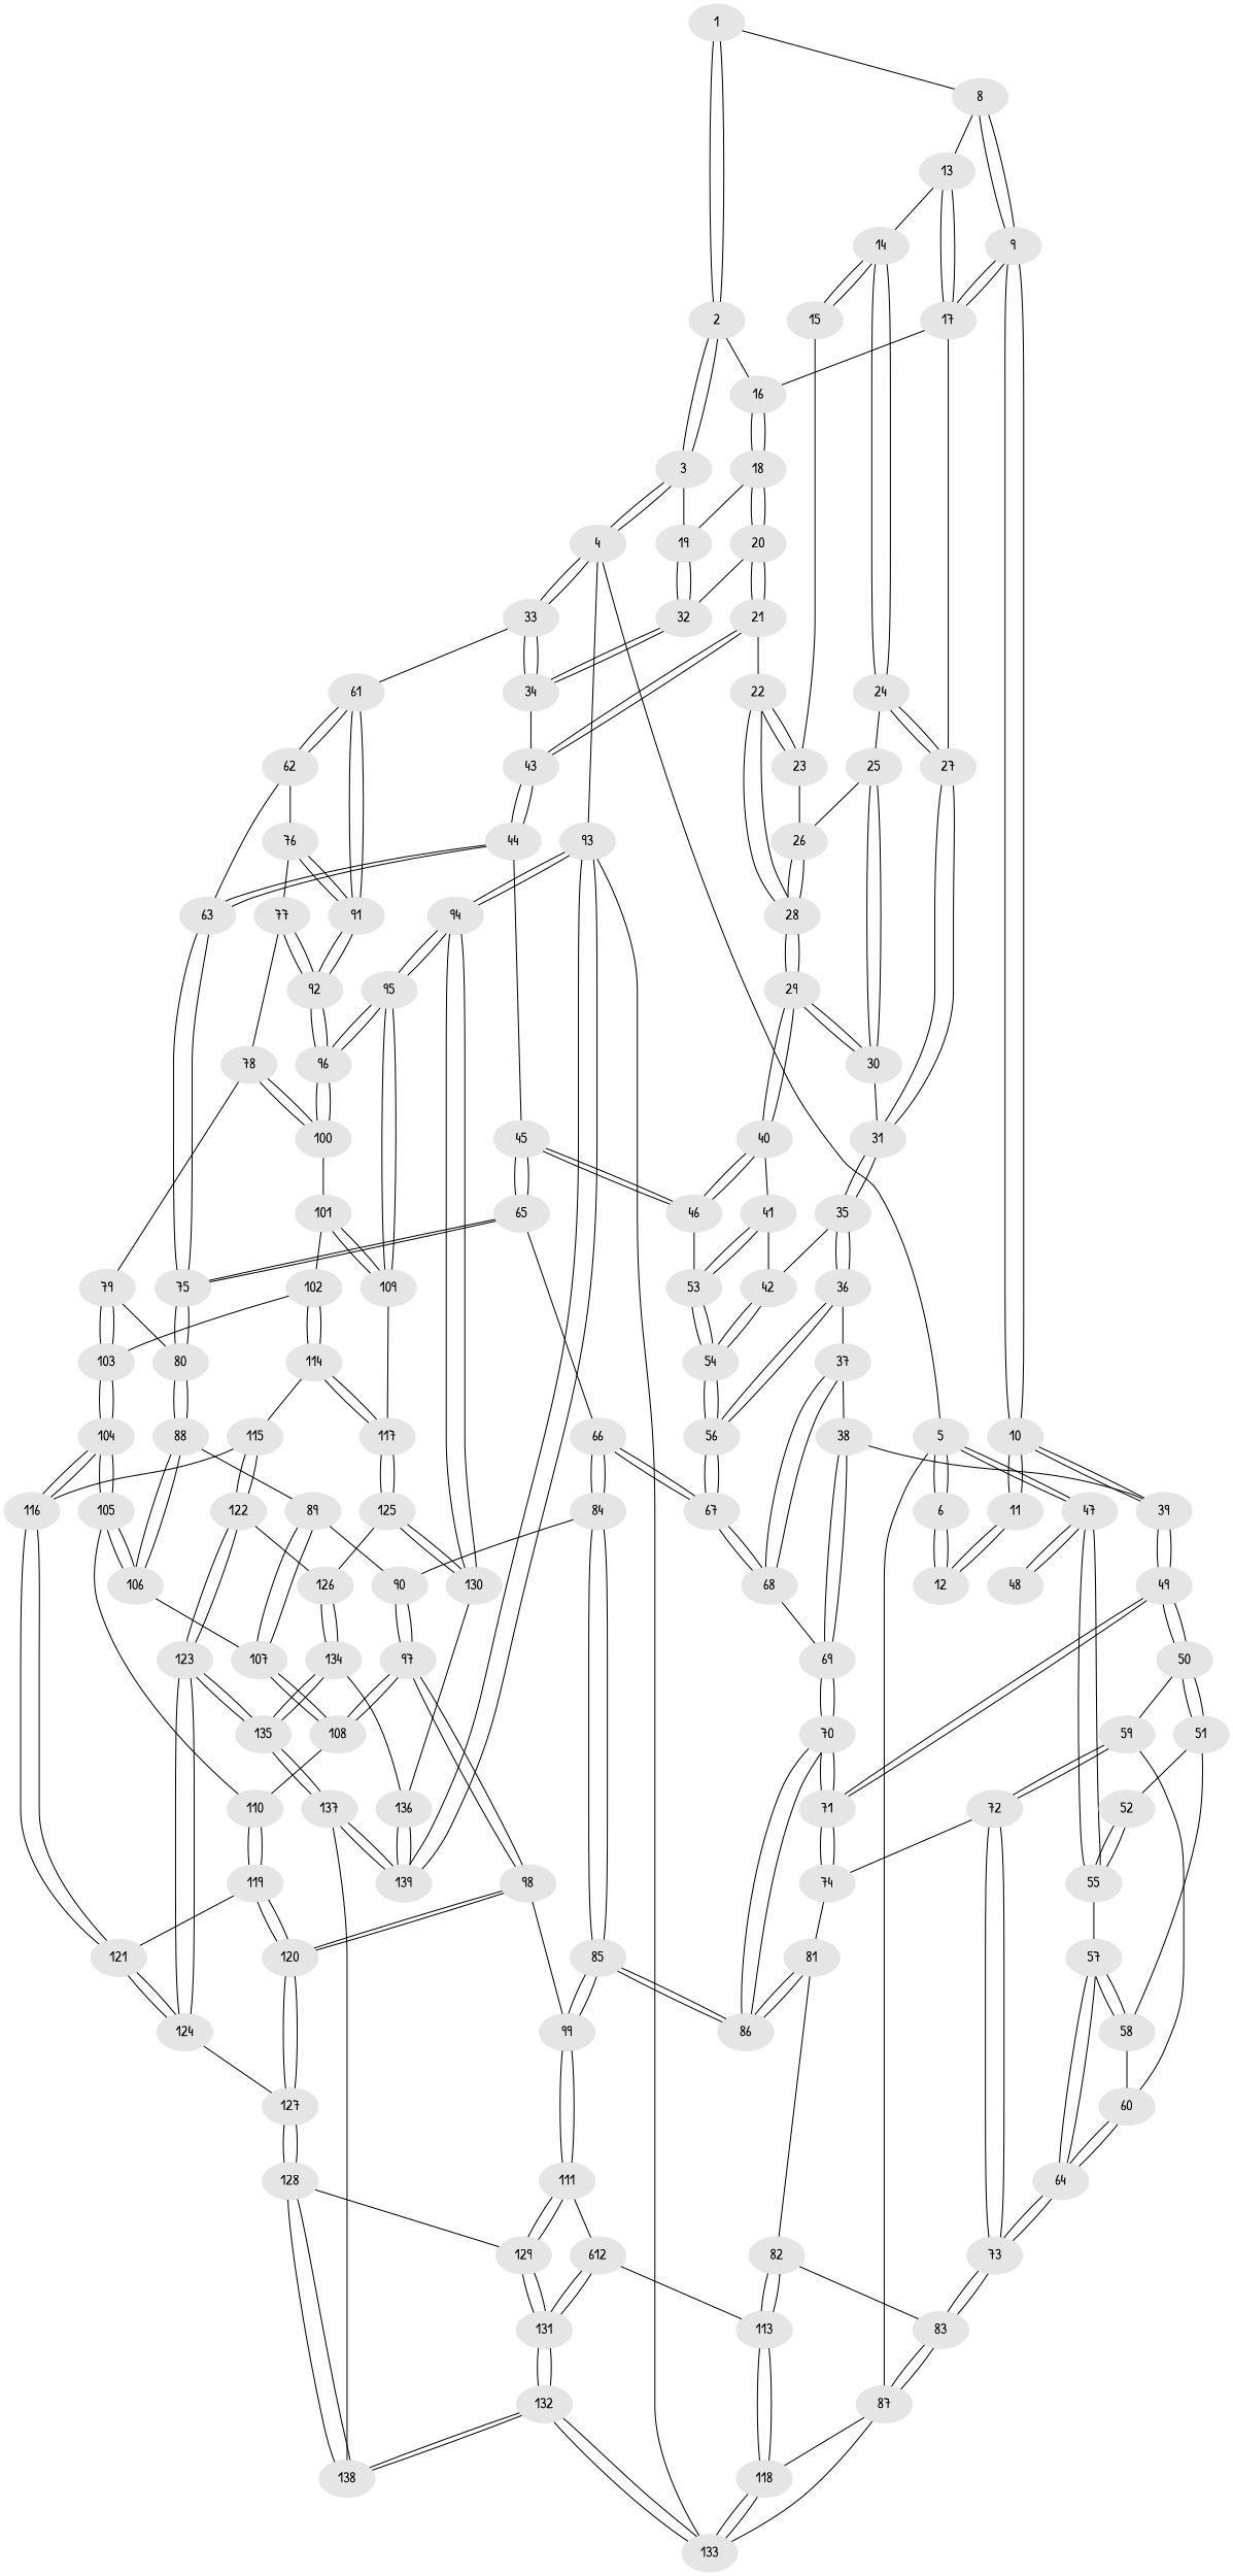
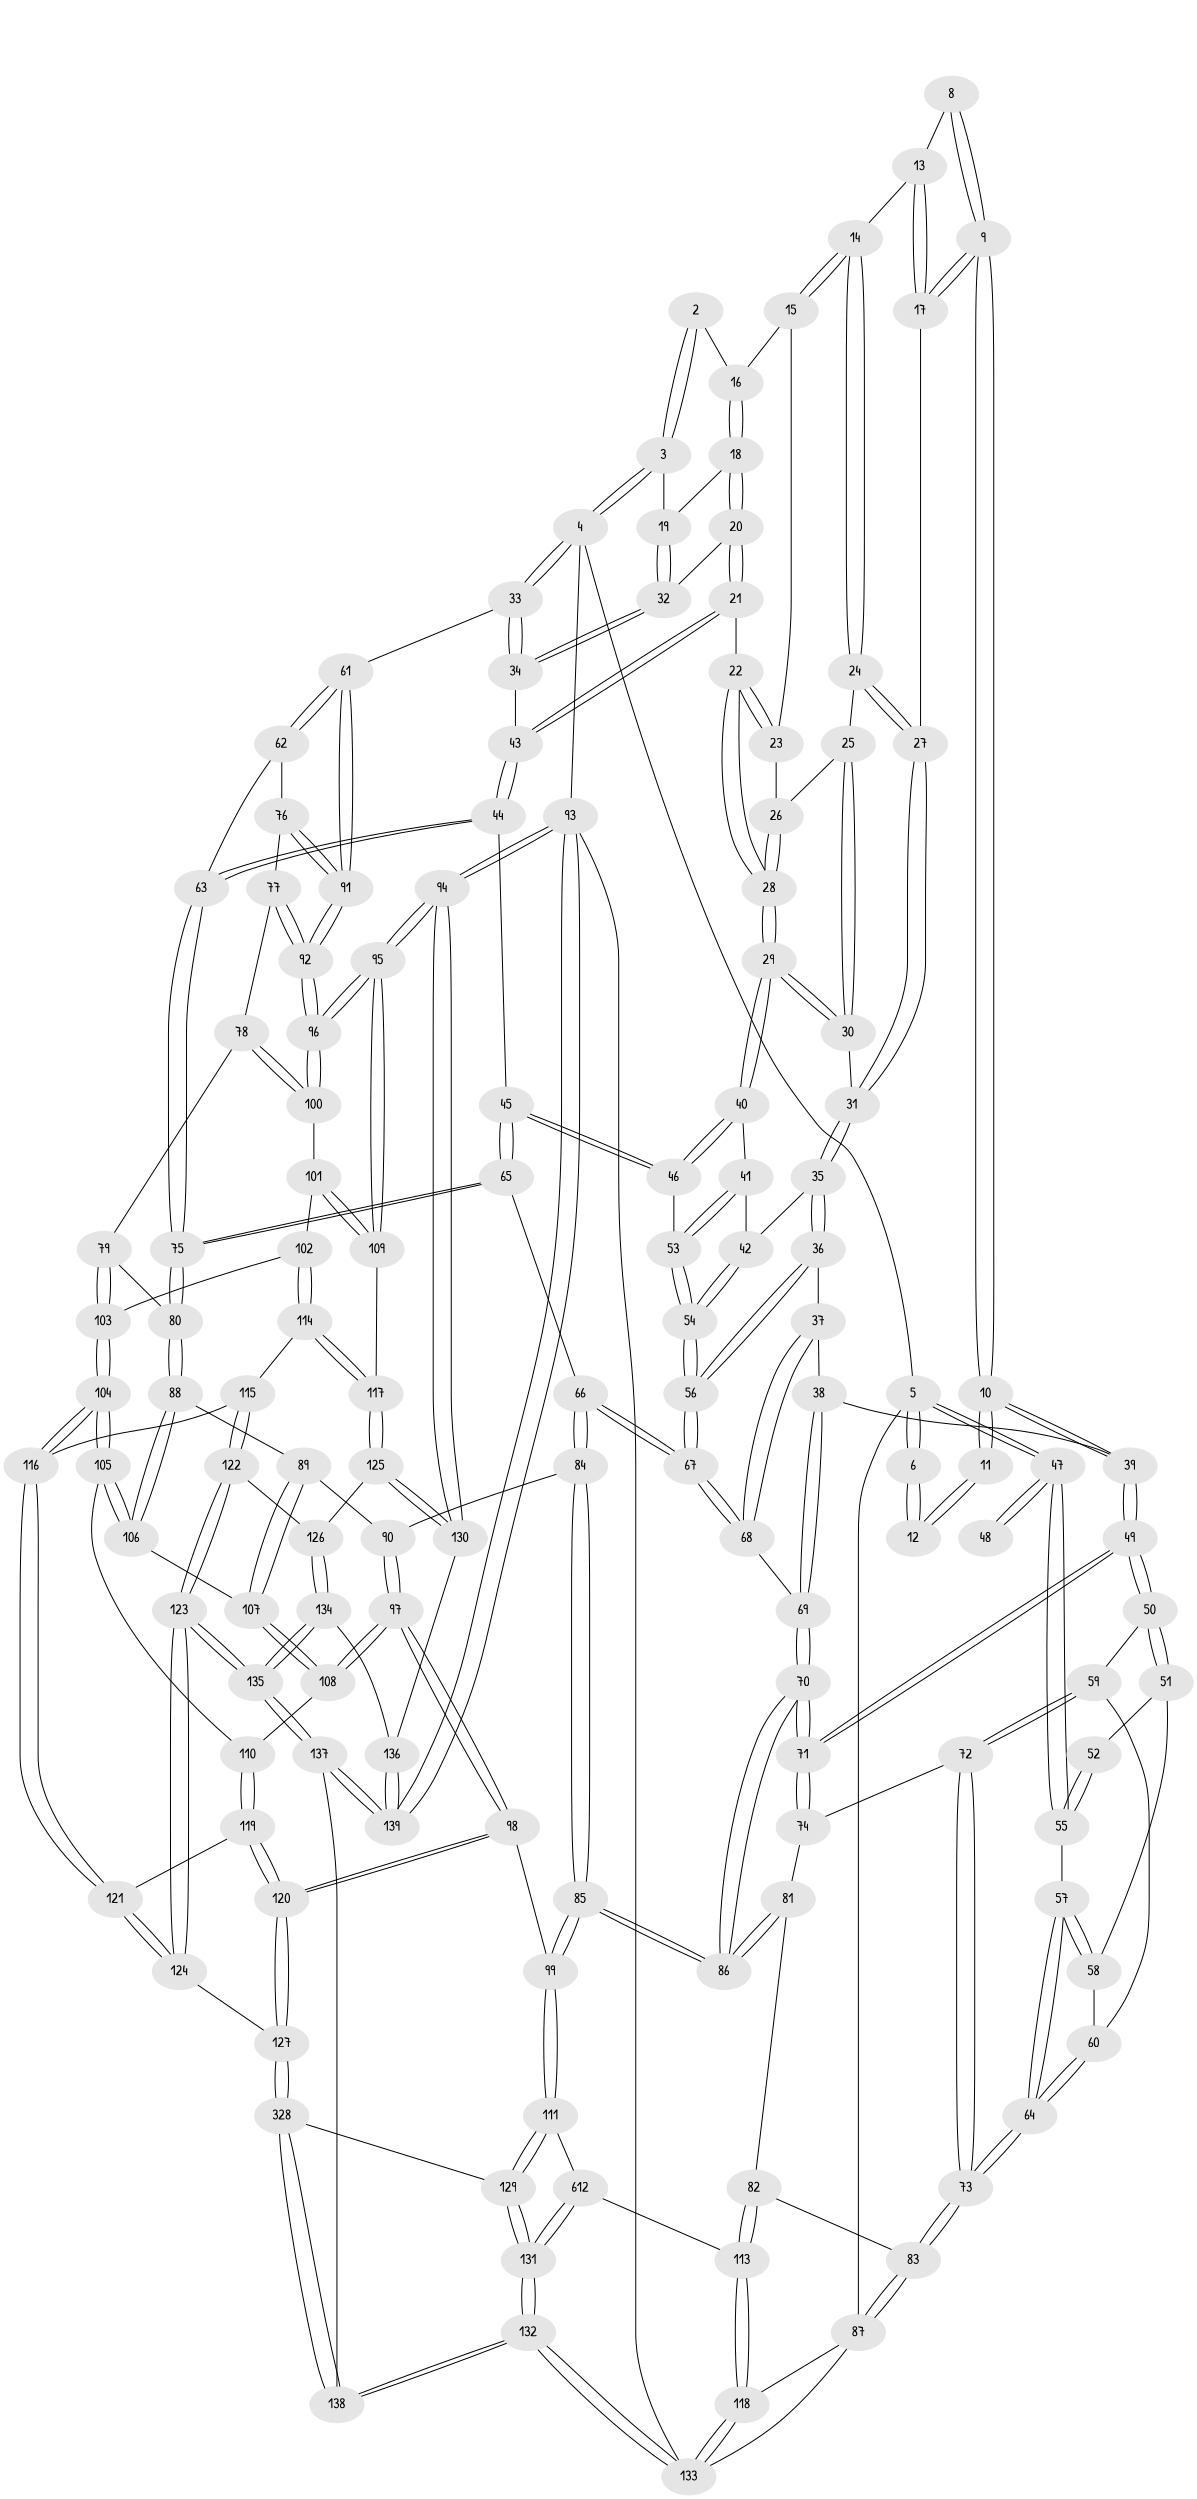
  graph {
    fontname="Patrick Hand"
    node [color=gray90 fontname="Patrick Hand" style=filled]
    edge [fontname="Patrick Hand"]
-   1
    2
    8
    3
    16
    9
    13
    4
    19
    18
    5
    33
    93
    32
    6
    47
    87
    34
    61
    133
    94
    139
    12
    48
    55
    118
    10
    17
    14
    11
    39
    27
    49
    15
    24
    23
    25
    26
    20
    31
    21
    22
    43
    28
    44
    29
    30
    35
    40
    41
    46
    36
    42
    62
    91
    37
    56
    54
    38
    68
    67
    69
    70
    50
    71
    53
    45
    63
    65
    75
    66
    57
    52
    51
    59
    74
    58
    60
    72
    64
    73
    76
    92
    77
    80
    83
    84
    85
    90
    86
    81
    82
    88
    78
    79
    100
    96
    103
    101
    104
    89
    106
    113
    99
    97
    111
    107
    108
    98
    95
    130
    109
    136
    117
    120
    110
    127
    n118 [label=612]
    129
    102
    114
    115
    105
    116
    121
    119
    125
    131
    132
    122
    123
    126
    124
-   128
+   128 [label=328]
    135
    134
    137
    138
-   1 -- 2
-   1 -- 2
-   1 -- 8
    2 -- 3
    2 -- 3
    2 -- 16
    8 -- 9
    8 -- 9
    8 -- 13
    3 -- 4
    3 -- 4
    3 -- 19
    16 -- 18
    16 -- 18
    9 -- 10
    9 -- 10
    9 -- 17
    9 -- 17
    13 -- 17
    13 -- 17
    13 -- 14
    4 -- 5
    4 -- 33
    4 -- 33
    4 -- 93
    19 -- 32
    19 -- 32
    18 -- 19
    18 -- 20
    18 -- 20
    5 -- 6
    5 -- 6
    5 -- 47
    5 -- 47
    5 -- 87
    33 -- 34
    33 -- 34
    33 -- 61
    93 -- 133
    93 -- 94
    93 -- 94
    93 -- 139
    93 -- 139
    32 -- 34
    32 -- 34
    6 -- 12
    6 -- 12
    47 -- 48
    47 -- 48
    47 -- 55
    47 -- 55
    87 -- 133
    87 -- 118
    34 -- 43
    61 -- 62
    61 -- 62
    61 -- 91
    61 -- 91
    94 -- 95
    94 -- 95
    94 -- 130
    94 -- 130
    55 -- 57
    118 -- 133
    118 -- 133
    10 -- 11
    10 -- 11
    10 -- 39
    10 -- 39
    17 -- 27
    14 -- 15
    14 -- 15
    14 -- 24
    14 -- 24
    11 -- 12
    11 -- 12
    39 -- 49
    39 -- 49
    27 -- 31
    27 -- 31
    49 -- 50
    49 -- 50
    49 -- 71
    49 -- 71
-   17 -- 16
+   15 -- 16
    15 -- 23
    24 -- 27
    24 -- 27
    24 -- 25
    23 -- 26
    25 -- 26
    25 -- 30
    25 -- 30
    26 -- 28
    26 -- 28
    20 -- 32
    20 -- 21
    20 -- 21
    31 -- 35
    31 -- 35
    21 -- 22
    21 -- 43
    21 -- 43
    22 -- 23
    22 -- 23
    22 -- 28
    22 -- 28
    43 -- 44
    43 -- 44
    28 -- 29
    28 -- 29
    44 -- 45
    44 -- 63
    44 -- 63
    29 -- 30
    29 -- 30
    29 -- 40
    29 -- 40
    30 -- 31
    35 -- 36
    35 -- 36
    35 -- 42
    40 -- 41
    40 -- 46
    40 -- 46
    41 -- 42
    41 -- 53
    41 -- 53
    46 -- 53
    36 -- 37
    36 -- 56
    36 -- 56
    42 -- 54
    42 -- 54
    62 -- 63
    62 -- 76
    91 -- 92
    91 -- 92
    37 -- 38
    37 -- 68
    37 -- 68
    56 -- 67
    56 -- 67
    54 -- 56
    54 -- 56
    38 -- 39
    38 -- 69
    38 -- 69
    68 -- 69
    67 -- 68
    67 -- 68
    69 -- 70
    69 -- 70
    70 -- 71
    70 -- 71
    70 -- 86
    70 -- 86
    50 -- 51
    50 -- 51
    50 -- 59
    71 -- 74
    71 -- 74
    53 -- 54
    53 -- 54
    45 -- 46
    45 -- 46
    45 -- 65
    45 -- 65
    63 -- 75
    63 -- 75
    65 -- 75
    65 -- 75
    65 -- 66
    75 -- 80
    75 -- 80
    66 -- 67
    66 -- 67
    66 -- 84
    66 -- 84
    57 -- 58
    57 -- 58
    57 -- 64
    57 -- 64
    52 -- 55
    52 -- 55
    51 -- 52
    51 -- 58
    59 -- 60
    59 -- 72
    59 -- 72
    74 -- 81
    58 -- 60
    60 -- 64
    60 -- 64
    72 -- 74
    72 -- 73
    72 -- 73
    64 -- 73
    64 -- 73
    73 -- 83
    73 -- 83
    76 -- 91
    76 -- 91
    76 -- 77
    92 -- 96
    92 -- 96
    77 -- 92
    77 -- 92
    77 -- 78
    80 -- 88
    80 -- 88
    83 -- 87
    83 -- 87
    84 -- 85
    84 -- 85
    84 -- 90
    85 -- 86
    85 -- 86
    85 -- 99
    85 -- 99
    90 -- 97
    90 -- 97
    81 -- 86
    81 -- 86
    81 -- 82
    82 -- 83
    82 -- 113
    82 -- 113
    88 -- 89
    88 -- 106
    88 -- 106
    78 -- 79
    78 -- 100
    78 -- 100
    79 -- 80
    79 -- 103
    79 -- 103
    100 -- 101
    96 -- 100
    96 -- 100
    103 -- 104
    103 -- 104
    101 -- 109
    101 -- 109
    101 -- 102
    104 -- 105
    104 -- 105
    104 -- 116
    104 -- 116
    89 -- 90
    89 -- 107
    89 -- 107
    106 -- 107
    113 -- 118
    113 -- 118
    99 -- 111
    99 -- 111
    97 -- 108
    97 -- 108
    97 -- 98
    97 -- 98
    111 -- n118
    111 -- 129
    111 -- 129
    107 -- 108
    107 -- 108
    108 -- 110
    98 -- 99
    98 -- 120
    98 -- 120
    95 -- 96
    95 -- 96
    95 -- 109
    95 -- 109
    130 -- 136
    109 -- 117
    136 -- 139
    136 -- 139
    117 -- 125
    117 -- 125
    120 -- 127
    120 -- 127
    110 -- 119
    110 -- 119
    127 -- 128
    127 -- 128
    n118 -- 113
    n118 -- 131
    n118 -- 131
    129 -- 131
    129 -- 131
    102 -- 103
    102 -- 114
    102 -- 114
    114 -- 117
    114 -- 117
    114 -- 115
    115 -- 116
    115 -- 122
    115 -- 122
    105 -- 106
    105 -- 106
    105 -- 110
    116 -- 121
    116 -- 121
    121 -- 124
    121 -- 124
    119 -- 120
    119 -- 120
    119 -- 121
    125 -- 130
    125 -- 130
    125 -- 126
    131 -- 132
    131 -- 132
    132 -- 133
    132 -- 133
    132 -- 138
    132 -- 138
    122 -- 123
    122 -- 123
    122 -- 126
    123 -- 124
    123 -- 124
    123 -- 135
    123 -- 135
    126 -- 134
    126 -- 134
    124 -- 127
    128 -- 129
    128 -- 138
    128 -- 138
    135 -- 137
    135 -- 137
    134 -- 136
    134 -- 135
    134 -- 135
    137 -- 139
    137 -- 139
    137 -- 138
  }
